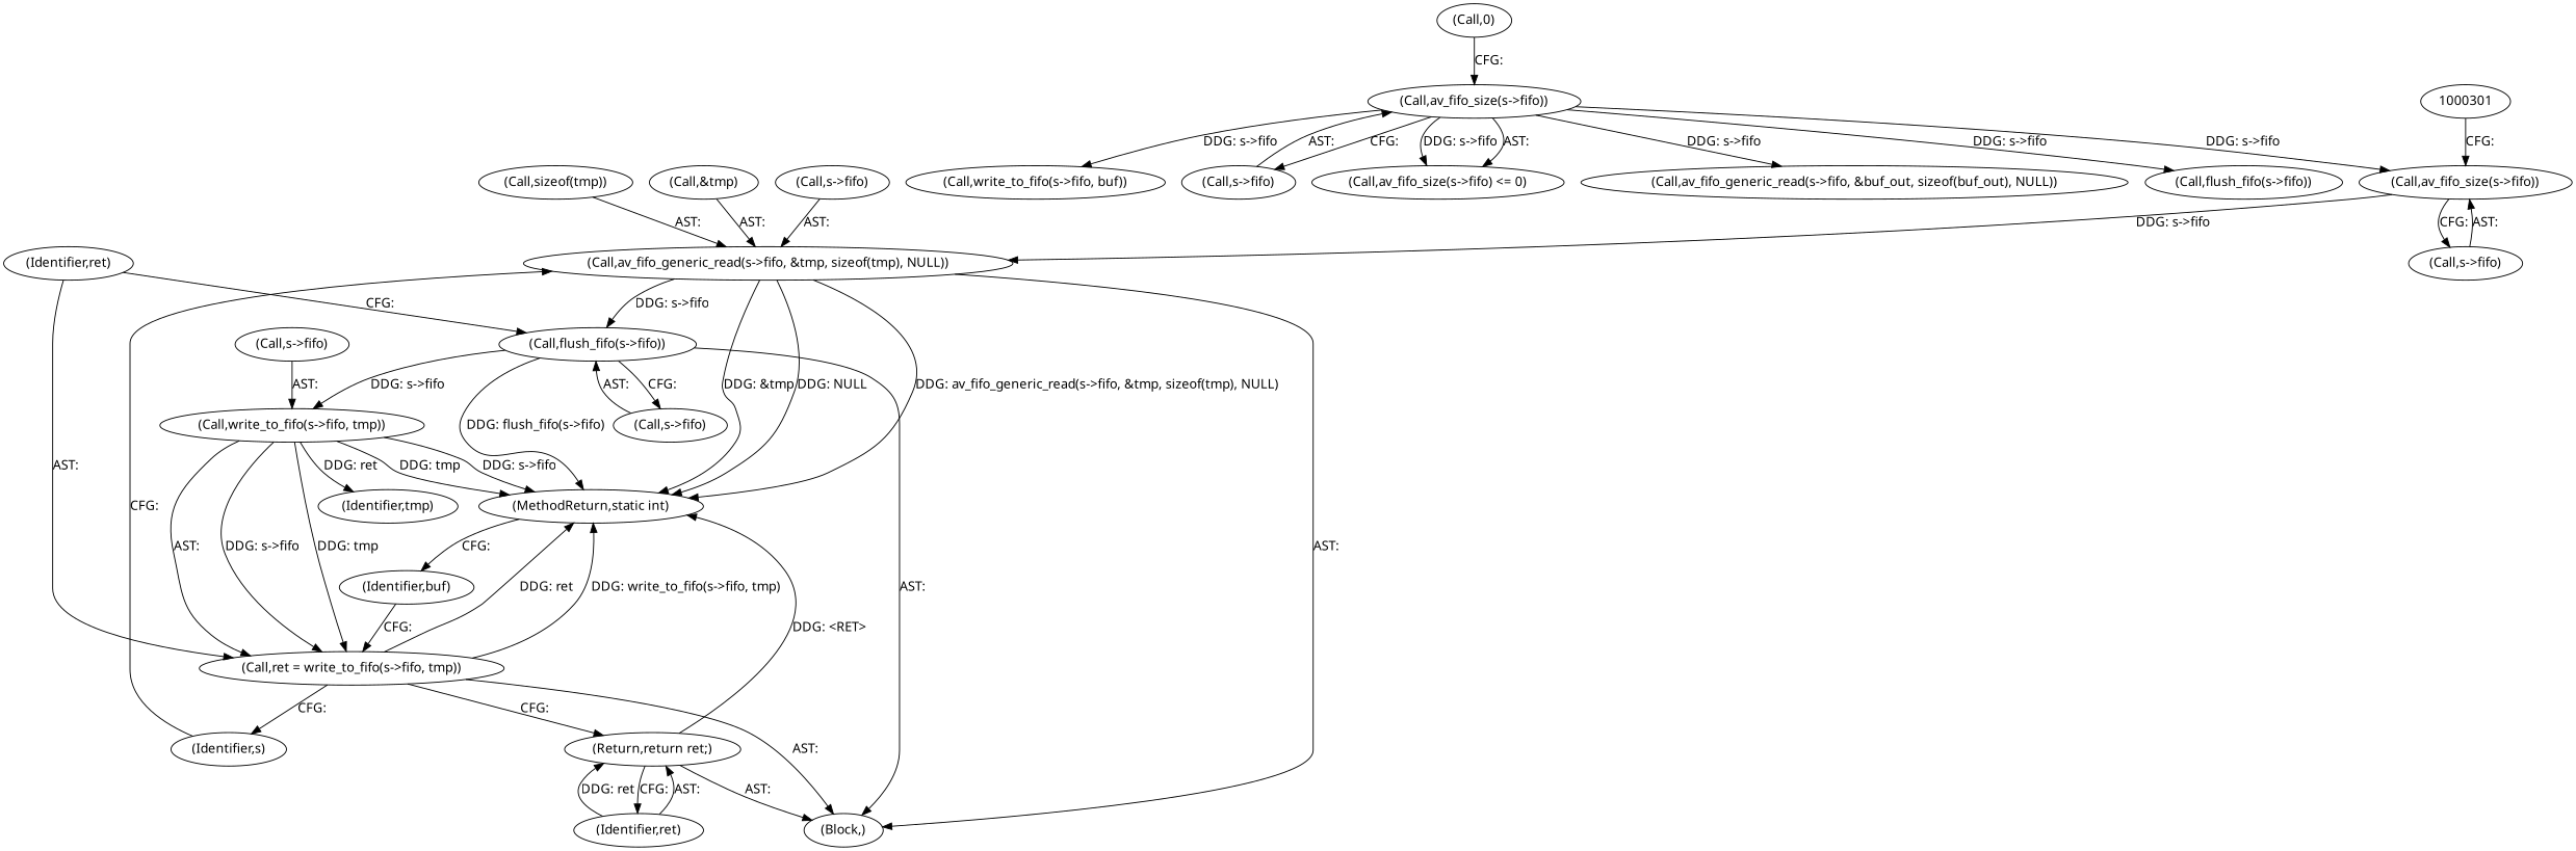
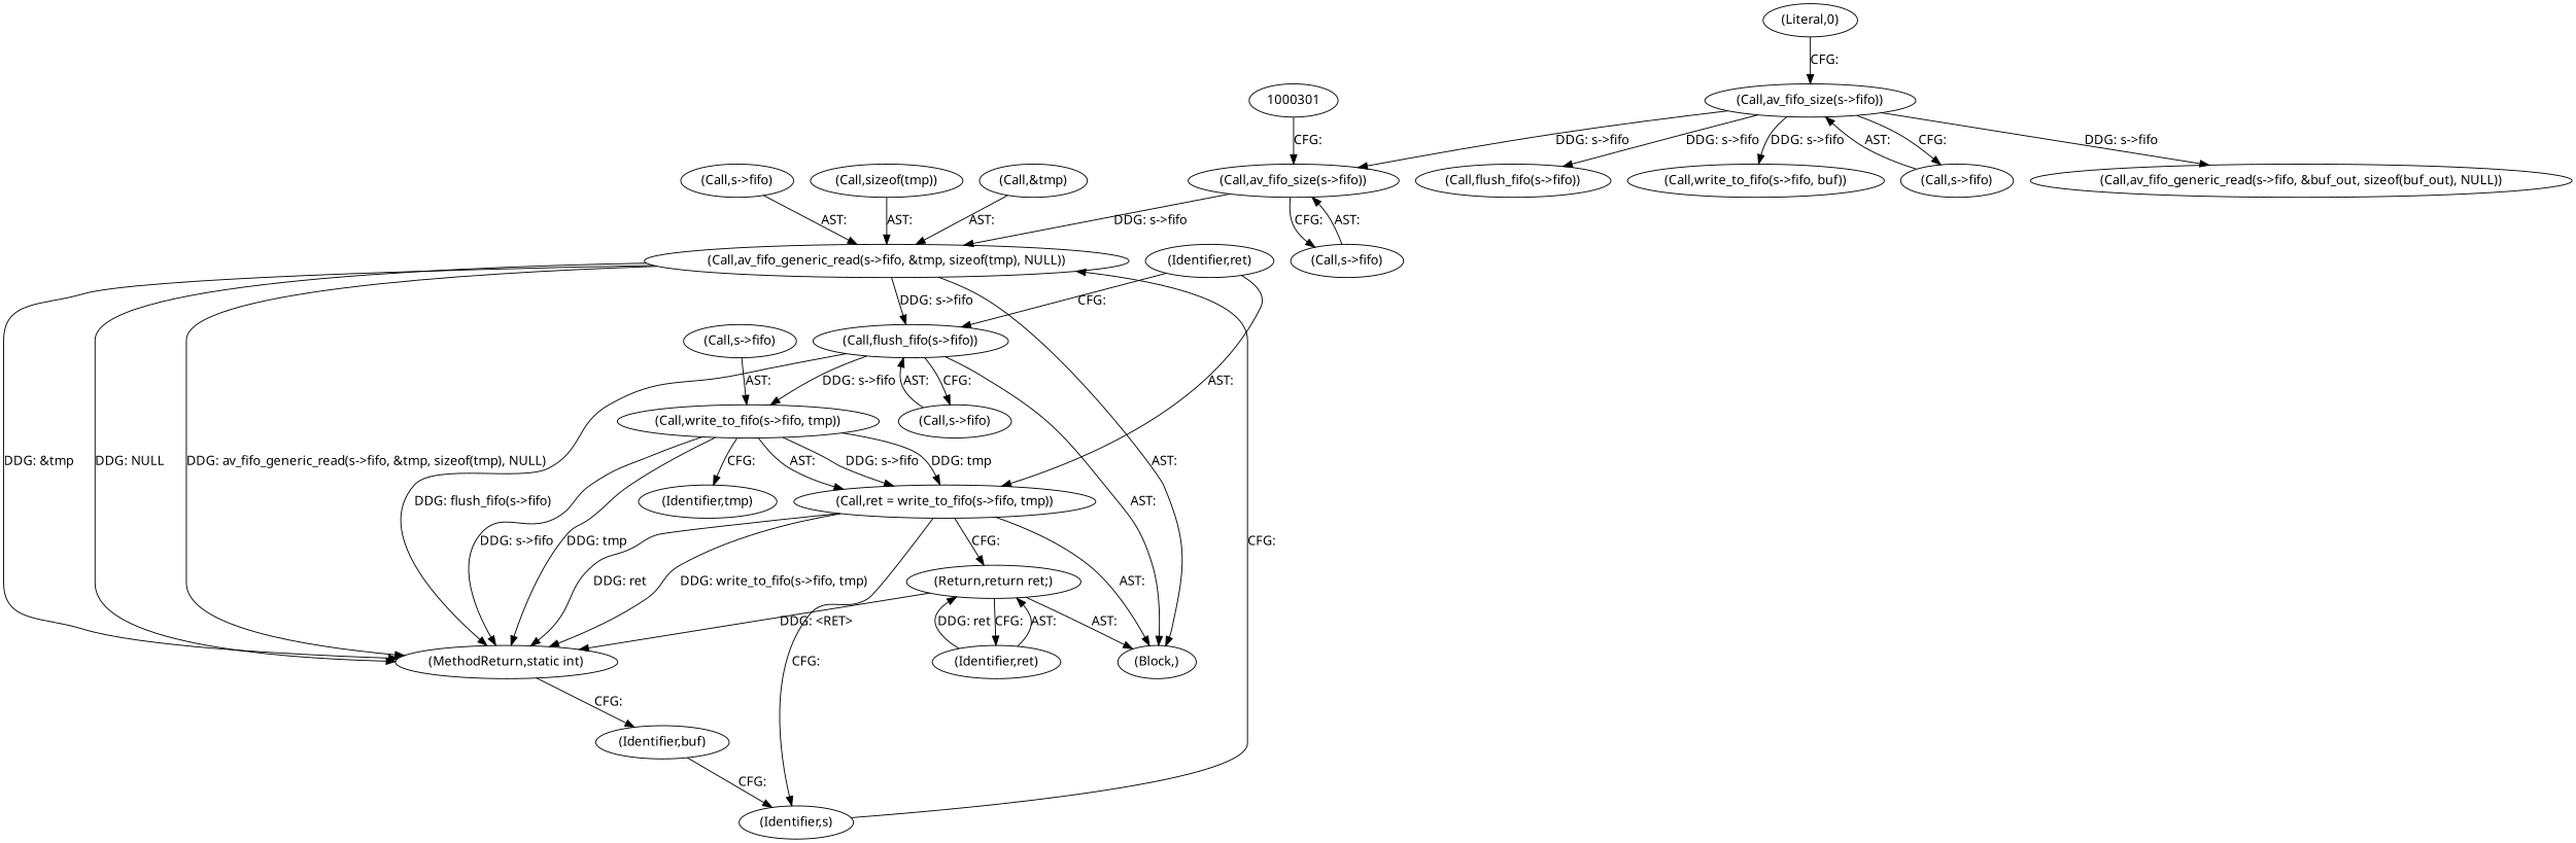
  digraph {
    fontname="Noto Sans"
    node [fontname="Noto Sans"]
    edge [fontname="Noto Sans"]
    n1 [label="(Call,av_fifo_generic_read(s->fifo, &tmp, sizeof(tmp), NULL))"]
    n2 [label="(Call,flush_fifo(s->fifo))"]
    n3 [label="(MethodReturn,static int)"]
    n4 [label="(Block,)"]
    n5 [label="(Call,write_to_fifo(s->fifo, tmp))"]
    n6 [label="(Call,s->fifo)"]
    n7 [label="(Identifier,buf)"]
    n8 [label="(Call,av_fifo_size(s->fifo))"]
    n9 [label="(Call,s->fifo)"]
    n10 [label="(Call,av_fifo_size(s->fifo))"]
    n11 [label="(Call,flush_fifo(s->fifo))"]
-   n12 [label="(Call,av_fifo_size(s->fifo) <= 0)"]
    n13 [label="(Call,write_to_fifo(s->fifo, buf))"]
    n14 [label="(Call,s->fifo)"]
    n15 [label="(Call,av_fifo_generic_read(s->fifo, &buf_out, sizeof(buf_out), NULL))"]
    n16 [label="(Call,ret = write_to_fifo(s->fifo, tmp))"]
    n17 [label="(Identifier,tmp)"]
    n18 [label="(Return,return ret;)"]
    n19 [label="(Identifier,s)"]
    n20 [label="(Identifier,ret)"]
    n21 [label="(Call,sizeof(tmp))"]
    n22 [label="(Call,&tmp)"]
    n23 [label="(Call,s->fifo)"]
    n24 [label="(Call,s->fifo)"]
    n25 [label="(Identifier,ret)"]
-   n26 [label="(Call,0)"]
+   n26 [label="(Literal,0)"]
    1000301
    n1 -> n2 [label="DDG: s->fifo"]
    n1 -> n3 [label="DDG: av_fifo_generic_read(s->fifo, &tmp, sizeof(tmp), NULL)"]
    n1 -> n3 [label="DDG: &tmp"]
    n1 -> n3 [label="DDG: NULL"]
    n1 -> n4 [label="AST: "]
    n2 -> n3 [label="DDG: flush_fifo(s->fifo)"]
    n2 -> n4 [label="AST: "]
    n2 -> n5 [label="DDG: s->fifo"]
    n2 -> n6 [label="CFG: "]
    n3 -> n7 [label="CFG: "]
    n5 -> n3 [label="DDG: tmp"]
    n5 -> n3 [label="DDG: s->fifo"]
    n5 -> n16 [label="AST: "]
    n5 -> n16 [label="DDG: s->fifo"]
    n5 -> n16 [label="DDG: tmp"]
-   n5 -> n17 [label="DDG: ret"]
+   n5 -> n17 [label="CFG: "]
    n6 -> n2 [label="AST: "]
-   n7 -> n16 [label="CFG: "]
+   n7 -> n19 [label="CFG: "]
    n8 -> n1 [label="DDG: s->fifo"]
    n8 -> n9 [label="CFG: "]
    n9 -> n8 [label="AST: "]
    n10 -> n8 [label="DDG: s->fifo"]
    n10 -> n11 [label="DDG: s->fifo"]
-   n10 -> n12 [label="AST: "]
-   n10 -> n12 [label="DDG: s->fifo"]
    n10 -> n13 [label="DDG: s->fifo"]
    n10 -> n14 [label="CFG: "]
    n10 -> n15 [label="DDG: s->fifo"]
    n14 -> n10 [label="AST: "]
    n16 -> n3 [label="DDG: ret"]
    n16 -> n3 [label="DDG: write_to_fifo(s->fifo, tmp)"]
    n16 -> n4 [label="AST: "]
    n16 -> n18 [label="CFG: "]
    n16 -> n19 [label="CFG: "]
    n18 -> n3 [label="DDG: <RET>"]
    n18 -> n4 [label="AST: "]
    n18 -> n20 [label="CFG: "]
    n19 -> n1 [label="CFG: "]
    n20 -> n18 [label="AST: "]
    n20 -> n18 [label="DDG: ret"]
    n21 -> n1 [label="AST: "]
    n22 -> n1 [label="AST: "]
    n23 -> n1 [label="AST: "]
    n24 -> n5 [label="AST: "]
    n25 -> n2 [label="CFG: "]
    n25 -> n16 [label="AST: "]
    n26 -> n10 [label="CFG: "]
    1000301 -> n8 [label="CFG: "]
  }
